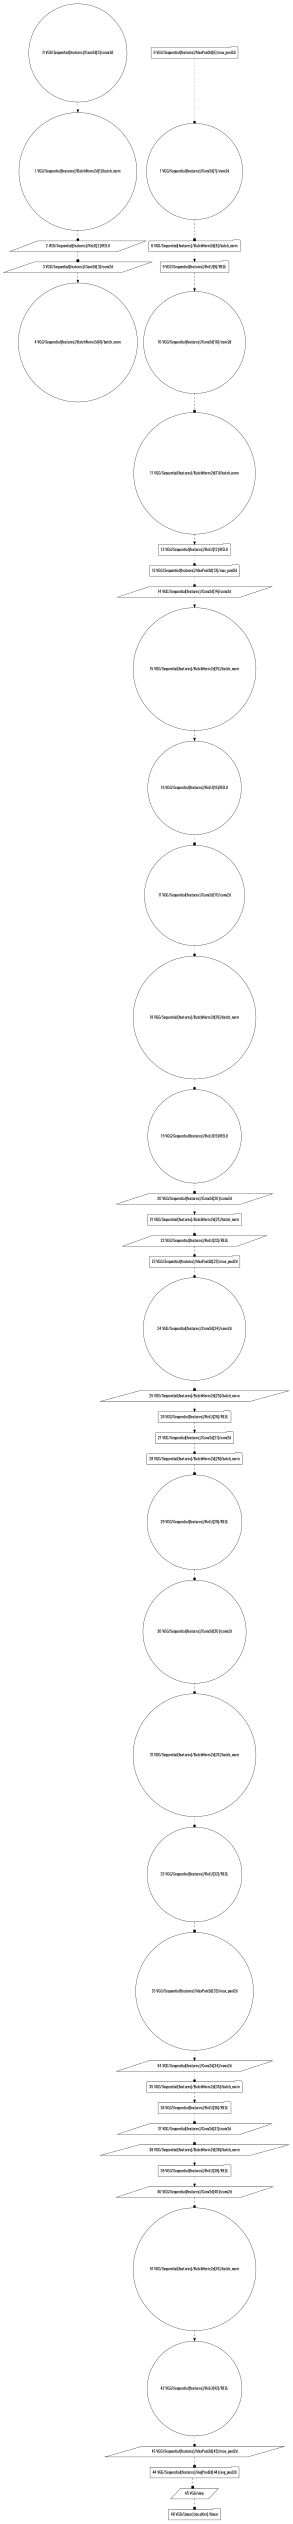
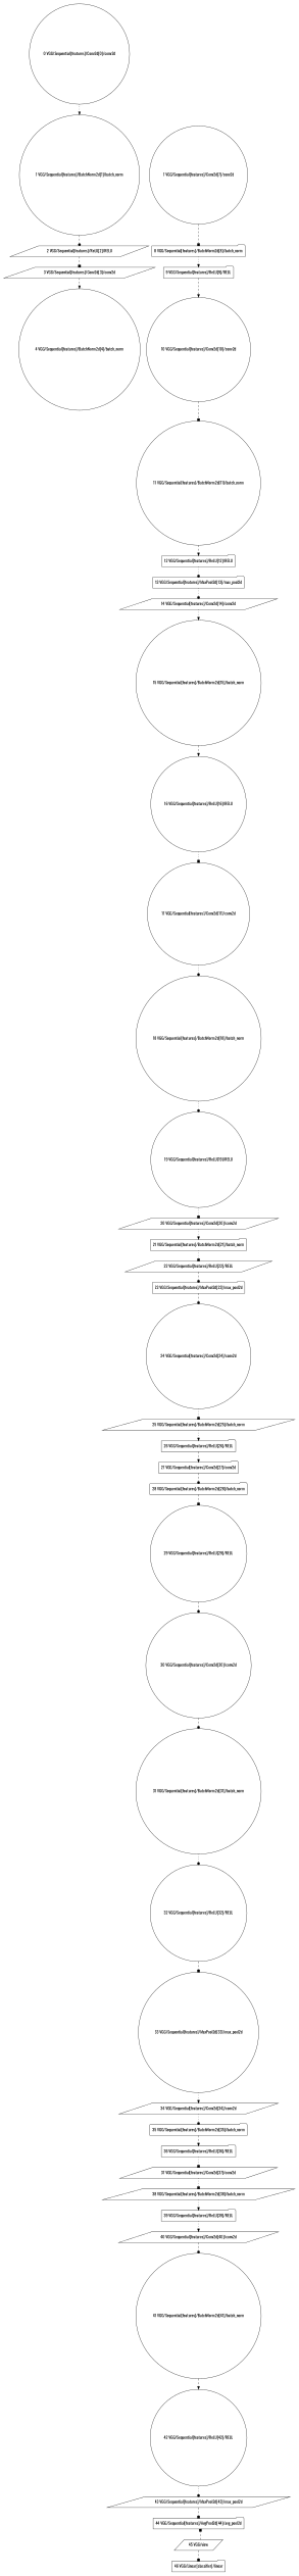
  strict digraph {
    fontname=Oswald
    node [fontname=Oswald shape=circle type=conv2d]
    edge [arrowhead=normal fontname=Oswald style=dotted]
    "0 VGG/Sequential[features]/Conv2d[0]/conv2d" [scope="VGG/Sequential[features]/Conv2d[0]"]
    "1 VGG/Sequential[features]/BatchNorm2d[1]/batch_norm" [scope="VGG/Sequential[features]/BatchNorm2d[1]" type=batch_norm]
    "2 VGG/Sequential[features]/ReLU[2]/RELU" [scope="VGG/Sequential[features]/ReLU[2]" shape=parallelogram type=RELU]
    "3 VGG/Sequential[features]/Conv2d[3]/conv2d" [scope="VGG/Sequential[features]/Conv2d[3]" shape=parallelogram]
    "4 VGG/Sequential[features]/BatchNorm2d[4]/batch_norm" [scope="VGG/Sequential[features]/BatchNorm2d[4]" type=batch_norm]
-   "6 VGG/Sequential[features]/MaxPool2d[6]/max_pool2d" [scope="VGG/Sequential[features]/MaxPool2d[6]" shape=folder type=max_pool2d]
    "7 VGG/Sequential[features]/Conv2d[7]/conv2d" [scope="VGG/Sequential[features]/Conv2d[7]"]
    "8 VGG/Sequential[features]/BatchNorm2d[8]/batch_norm" [scope="VGG/Sequential[features]/BatchNorm2d[8]" shape=folder type=batch_norm]
    "9 VGG/Sequential[features]/ReLU[9]/RELU" [scope="VGG/Sequential[features]/ReLU[9]" shape=folder type=RELU]
    "10 VGG/Sequential[features]/Conv2d[10]/conv2d" [scope="VGG/Sequential[features]/Conv2d[10]"]
    "11 VGG/Sequential[features]/BatchNorm2d[11]/batch_norm" [scope="VGG/Sequential[features]/BatchNorm2d[11]" type=batch_norm]
    "12 VGG/Sequential[features]/ReLU[12]/RELU" [scope="VGG/Sequential[features]/ReLU[12]" shape=folder type=RELU]
    "13 VGG/Sequential[features]/MaxPool2d[13]/max_pool2d" [scope="VGG/Sequential[features]/MaxPool2d[13]" shape=folder type=max_pool2d]
    "14 VGG/Sequential[features]/Conv2d[14]/conv2d" [scope="VGG/Sequential[features]/Conv2d[14]" shape=parallelogram]
    "15 VGG/Sequential[features]/BatchNorm2d[15]/batch_norm" [scope="VGG/Sequential[features]/BatchNorm2d[15]" type=batch_norm]
    "16 VGG/Sequential[features]/ReLU[16]/RELU" [scope="VGG/Sequential[features]/ReLU[16]" type=RELU]
    "17 VGG/Sequential[features]/Conv2d[17]/conv2d" [scope="VGG/Sequential[features]/Conv2d[17]"]
    "18 VGG/Sequential[features]/BatchNorm2d[18]/batch_norm" [scope="VGG/Sequential[features]/BatchNorm2d[18]" type=batch_norm]
    "19 VGG/Sequential[features]/ReLU[19]/RELU" [scope="VGG/Sequential[features]/ReLU[19]" type=RELU]
    "20 VGG/Sequential[features]/Conv2d[20]/conv2d" [scope="VGG/Sequential[features]/Conv2d[20]" shape=parallelogram]
    "21 VGG/Sequential[features]/BatchNorm2d[21]/batch_norm" [scope="VGG/Sequential[features]/BatchNorm2d[21]" shape=folder type=batch_norm]
    "22 VGG/Sequential[features]/ReLU[22]/RELU" [scope="VGG/Sequential[features]/ReLU[22]" shape=parallelogram type=RELU]
    "23 VGG/Sequential[features]/MaxPool2d[23]/max_pool2d" [scope="VGG/Sequential[features]/MaxPool2d[23]" shape=folder type=max_pool2d]
    "24 VGG/Sequential[features]/Conv2d[24]/conv2d" [scope="VGG/Sequential[features]/Conv2d[24]"]
    "25 VGG/Sequential[features]/BatchNorm2d[25]/batch_norm" [scope="VGG/Sequential[features]/BatchNorm2d[25]" shape=parallelogram type=batch_norm]
    "26 VGG/Sequential[features]/ReLU[26]/RELU" [scope="VGG/Sequential[features]/ReLU[26]" shape=folder type=RELU]
    "27 VGG/Sequential[features]/Conv2d[27]/conv2d" [scope="VGG/Sequential[features]/Conv2d[27]" shape=folder]
    "28 VGG/Sequential[features]/BatchNorm2d[28]/batch_norm" [scope="VGG/Sequential[features]/BatchNorm2d[28]" shape=folder type=batch_norm]
    "29 VGG/Sequential[features]/ReLU[29]/RELU" [scope="VGG/Sequential[features]/ReLU[29]" type=RELU]
    "30 VGG/Sequential[features]/Conv2d[30]/conv2d" [scope="VGG/Sequential[features]/Conv2d[30]"]
    "31 VGG/Sequential[features]/BatchNorm2d[31]/batch_norm" [scope="VGG/Sequential[features]/BatchNorm2d[31]" type=batch_norm]
    "32 VGG/Sequential[features]/ReLU[32]/RELU" [scope="VGG/Sequential[features]/ReLU[32]" type=RELU]
    "33 VGG/Sequential[features]/MaxPool2d[33]/max_pool2d" [scope="VGG/Sequential[features]/MaxPool2d[33]" type=max_pool2d]
    "34 VGG/Sequential[features]/Conv2d[34]/conv2d" [scope="VGG/Sequential[features]/Conv2d[34]" shape=parallelogram]
    "35 VGG/Sequential[features]/BatchNorm2d[35]/batch_norm" [scope="VGG/Sequential[features]/BatchNorm2d[35]" shape=folder type=batch_norm]
    "36 VGG/Sequential[features]/ReLU[36]/RELU" [scope="VGG/Sequential[features]/ReLU[36]" shape=folder type=RELU]
    "37 VGG/Sequential[features]/Conv2d[37]/conv2d" [scope="VGG/Sequential[features]/Conv2d[37]" shape=parallelogram]
    "38 VGG/Sequential[features]/BatchNorm2d[38]/batch_norm" [scope="VGG/Sequential[features]/BatchNorm2d[38]" shape=parallelogram type=batch_norm]
    "39 VGG/Sequential[features]/ReLU[39]/RELU" [scope="VGG/Sequential[features]/ReLU[39]" shape=folder type=RELU]
    "40 VGG/Sequential[features]/Conv2d[40]/conv2d" [scope="VGG/Sequential[features]/Conv2d[40]" shape=parallelogram]
    "41 VGG/Sequential[features]/BatchNorm2d[41]/batch_norm" [scope="VGG/Sequential[features]/BatchNorm2d[41]" type=batch_norm]
    "42 VGG/Sequential[features]/ReLU[42]/RELU" [scope="VGG/Sequential[features]/ReLU[42]" type=RELU]
    "43 VGG/Sequential[features]/MaxPool2d[43]/max_pool2d" [scope="VGG/Sequential[features]/MaxPool2d[43]" shape=parallelogram type=max_pool2d]
    "44 VGG/Sequential[features]/AvgPool2d[44]/avg_pool2d" [scope="VGG/Sequential[features]/AvgPool2d[44]" shape=folder type=avg_pool2d]
    "45 VGG/view" [scope=VGG shape=parallelogram type=view]
    "46 VGG/Linear[classifier]/linear" [scope="VGG/Linear[classifier]" shape=folder type=linear]
    "0 VGG/Sequential[features]/Conv2d[0]/conv2d" -> "1 VGG/Sequential[features]/BatchNorm2d[1]/batch_norm"
    "1 VGG/Sequential[features]/BatchNorm2d[1]/batch_norm" -> "2 VGG/Sequential[features]/ReLU[2]/RELU" [arrowhead=dot style=dashed]
    "2 VGG/Sequential[features]/ReLU[2]/RELU" -> "3 VGG/Sequential[features]/Conv2d[3]/conv2d" [arrowhead=box style=dashed]
    "3 VGG/Sequential[features]/Conv2d[3]/conv2d" -> "4 VGG/Sequential[features]/BatchNorm2d[4]/batch_norm" [style=dashed]
-   "6 VGG/Sequential[features]/MaxPool2d[6]/max_pool2d" -> "7 VGG/Sequential[features]/Conv2d[7]/conv2d" [arrowhead=dot]
    "7 VGG/Sequential[features]/Conv2d[7]/conv2d" -> "8 VGG/Sequential[features]/BatchNorm2d[8]/batch_norm" [arrowhead=box style=dashed]
    "8 VGG/Sequential[features]/BatchNorm2d[8]/batch_norm" -> "9 VGG/Sequential[features]/ReLU[9]/RELU"
    "9 VGG/Sequential[features]/ReLU[9]/RELU" -> "10 VGG/Sequential[features]/Conv2d[10]/conv2d" [style=dashed]
    "10 VGG/Sequential[features]/Conv2d[10]/conv2d" -> "11 VGG/Sequential[features]/BatchNorm2d[11]/batch_norm" [arrowhead=box style=dashed]
    "11 VGG/Sequential[features]/BatchNorm2d[11]/batch_norm" -> "12 VGG/Sequential[features]/ReLU[12]/RELU" [style=dashed]
    "12 VGG/Sequential[features]/ReLU[12]/RELU" -> "13 VGG/Sequential[features]/MaxPool2d[13]/max_pool2d" [arrowhead=dot]
    "13 VGG/Sequential[features]/MaxPool2d[13]/max_pool2d" -> "14 VGG/Sequential[features]/Conv2d[14]/conv2d" [arrowhead=dot]
    "14 VGG/Sequential[features]/Conv2d[14]/conv2d" -> "15 VGG/Sequential[features]/BatchNorm2d[15]/batch_norm"
    "15 VGG/Sequential[features]/BatchNorm2d[15]/batch_norm" -> "16 VGG/Sequential[features]/ReLU[16]/RELU" [style=dashed]
    "16 VGG/Sequential[features]/ReLU[16]/RELU" -> "17 VGG/Sequential[features]/Conv2d[17]/conv2d" [arrowhead=box]
    "17 VGG/Sequential[features]/Conv2d[17]/conv2d" -> "18 VGG/Sequential[features]/BatchNorm2d[18]/batch_norm" [arrowhead=dot]
    "18 VGG/Sequential[features]/BatchNorm2d[18]/batch_norm" -> "19 VGG/Sequential[features]/ReLU[19]/RELU" [arrowhead=dot]
    "19 VGG/Sequential[features]/ReLU[19]/RELU" -> "20 VGG/Sequential[features]/Conv2d[20]/conv2d" [arrowhead=box]
    "20 VGG/Sequential[features]/Conv2d[20]/conv2d" -> "21 VGG/Sequential[features]/BatchNorm2d[21]/batch_norm"
    "21 VGG/Sequential[features]/BatchNorm2d[21]/batch_norm" -> "22 VGG/Sequential[features]/ReLU[22]/RELU" [arrowhead=box]
    "22 VGG/Sequential[features]/ReLU[22]/RELU" -> "23 VGG/Sequential[features]/MaxPool2d[23]/max_pool2d" [arrowhead=dot style=dashed]
    "23 VGG/Sequential[features]/MaxPool2d[23]/max_pool2d" -> "24 VGG/Sequential[features]/Conv2d[24]/conv2d" [arrowhead=dot style=dashed]
    "24 VGG/Sequential[features]/Conv2d[24]/conv2d" -> "25 VGG/Sequential[features]/BatchNorm2d[25]/batch_norm" [arrowhead=box]
    "25 VGG/Sequential[features]/BatchNorm2d[25]/batch_norm" -> "26 VGG/Sequential[features]/ReLU[26]/RELU"
    "26 VGG/Sequential[features]/ReLU[26]/RELU" -> "27 VGG/Sequential[features]/Conv2d[27]/conv2d" [style=dashed]
    "27 VGG/Sequential[features]/Conv2d[27]/conv2d" -> "28 VGG/Sequential[features]/BatchNorm2d[28]/batch_norm" [arrowhead=dot style=dashed]
    "28 VGG/Sequential[features]/BatchNorm2d[28]/batch_norm" -> "29 VGG/Sequential[features]/ReLU[29]/RELU" [arrowhead=box style=dashed]
    "29 VGG/Sequential[features]/ReLU[29]/RELU" -> "30 VGG/Sequential[features]/Conv2d[30]/conv2d" [arrowhead=dot style=dashed]
    "30 VGG/Sequential[features]/Conv2d[30]/conv2d" -> "31 VGG/Sequential[features]/BatchNorm2d[31]/batch_norm" [arrowhead=dot style=dashed]
    "31 VGG/Sequential[features]/BatchNorm2d[31]/batch_norm" -> "32 VGG/Sequential[features]/ReLU[32]/RELU" [arrowhead=dot]
    "32 VGG/Sequential[features]/ReLU[32]/RELU" -> "33 VGG/Sequential[features]/MaxPool2d[33]/max_pool2d" [arrowhead=box style=dashed]
    "33 VGG/Sequential[features]/MaxPool2d[33]/max_pool2d" -> "34 VGG/Sequential[features]/Conv2d[34]/conv2d"
    "34 VGG/Sequential[features]/Conv2d[34]/conv2d" -> "35 VGG/Sequential[features]/BatchNorm2d[35]/batch_norm" [arrowhead=dot]
    "35 VGG/Sequential[features]/BatchNorm2d[35]/batch_norm" -> "36 VGG/Sequential[features]/ReLU[36]/RELU" [style=dashed]
    "36 VGG/Sequential[features]/ReLU[36]/RELU" -> "37 VGG/Sequential[features]/Conv2d[37]/conv2d" [arrowhead=box]
    "37 VGG/Sequential[features]/Conv2d[37]/conv2d" -> "38 VGG/Sequential[features]/BatchNorm2d[38]/batch_norm" [arrowhead=box]
    "38 VGG/Sequential[features]/BatchNorm2d[38]/batch_norm" -> "39 VGG/Sequential[features]/ReLU[39]/RELU"
    "39 VGG/Sequential[features]/ReLU[39]/RELU" -> "40 VGG/Sequential[features]/Conv2d[40]/conv2d"
    "40 VGG/Sequential[features]/Conv2d[40]/conv2d" -> "41 VGG/Sequential[features]/BatchNorm2d[41]/batch_norm" [arrowhead=dot style=dashed]
    "41 VGG/Sequential[features]/BatchNorm2d[41]/batch_norm" -> "42 VGG/Sequential[features]/ReLU[42]/RELU" [style=dashed]
    "42 VGG/Sequential[features]/ReLU[42]/RELU" -> "43 VGG/Sequential[features]/MaxPool2d[43]/max_pool2d" [arrowhead=dot]
    "43 VGG/Sequential[features]/MaxPool2d[43]/max_pool2d" -> "44 VGG/Sequential[features]/AvgPool2d[44]/avg_pool2d" [arrowhead=box style=dashed]
-   "44 VGG/Sequential[features]/AvgPool2d[44]/avg_pool2d" -> "45 VGG/view" [arrowhead=box style=dashed]
+   "45 VGG/view" -> "44 VGG/Sequential[features]/AvgPool2d[44]/avg_pool2d" [arrowhead=box style=dashed]
    "45 VGG/view" -> "46 VGG/Linear[classifier]/linear" [arrowhead=box style=dashed]
  }
